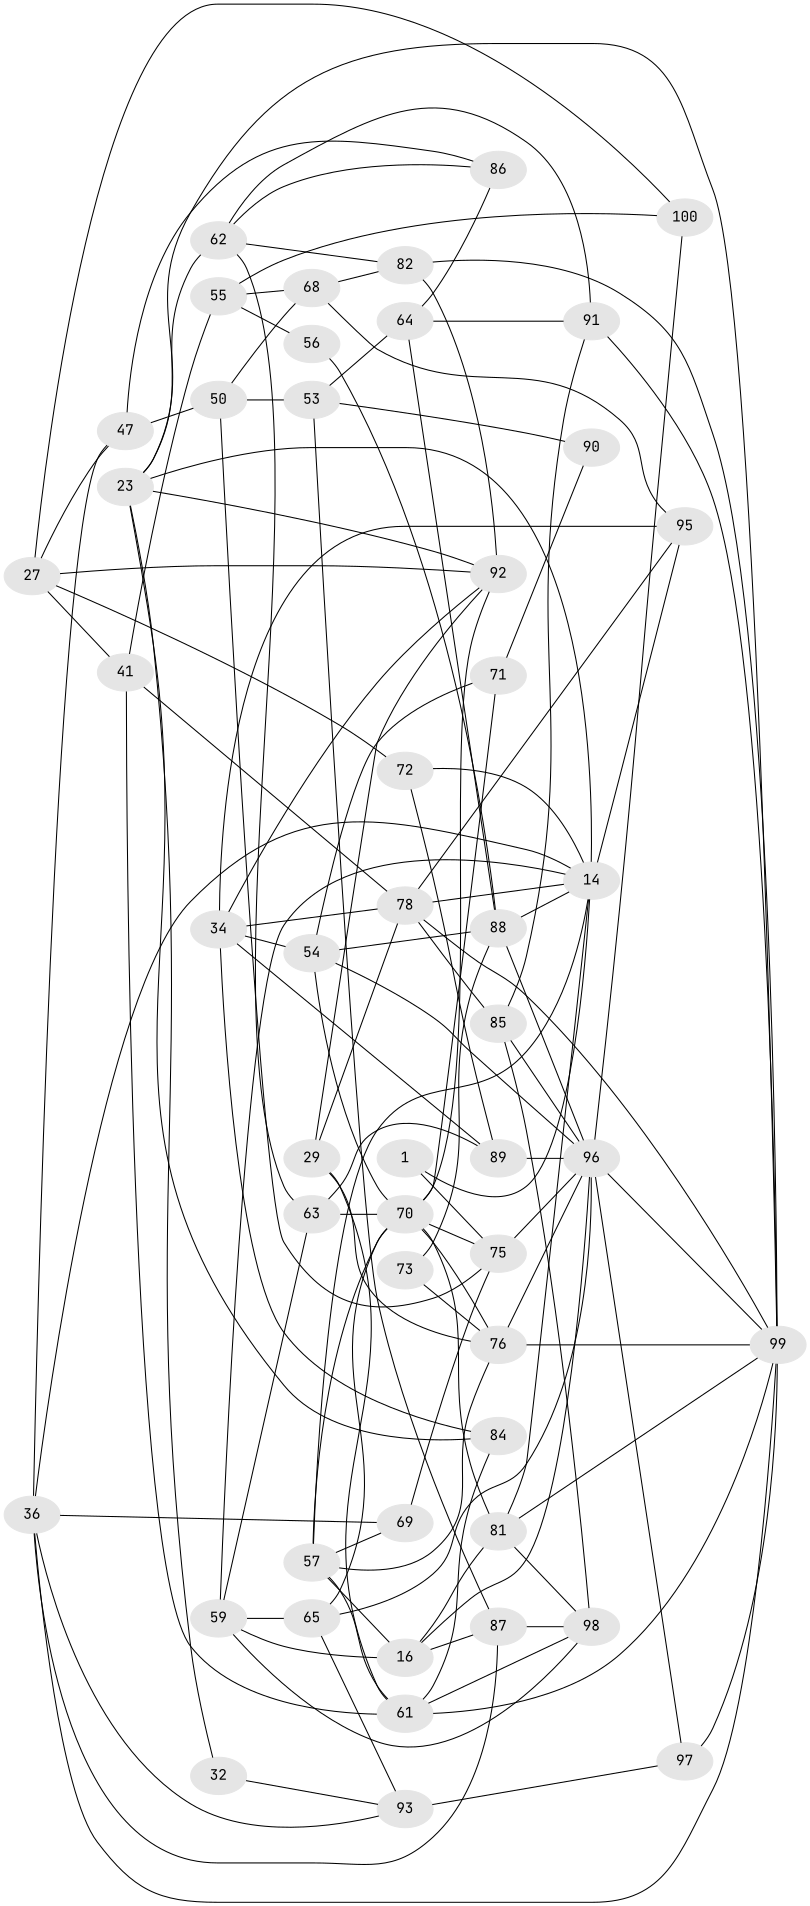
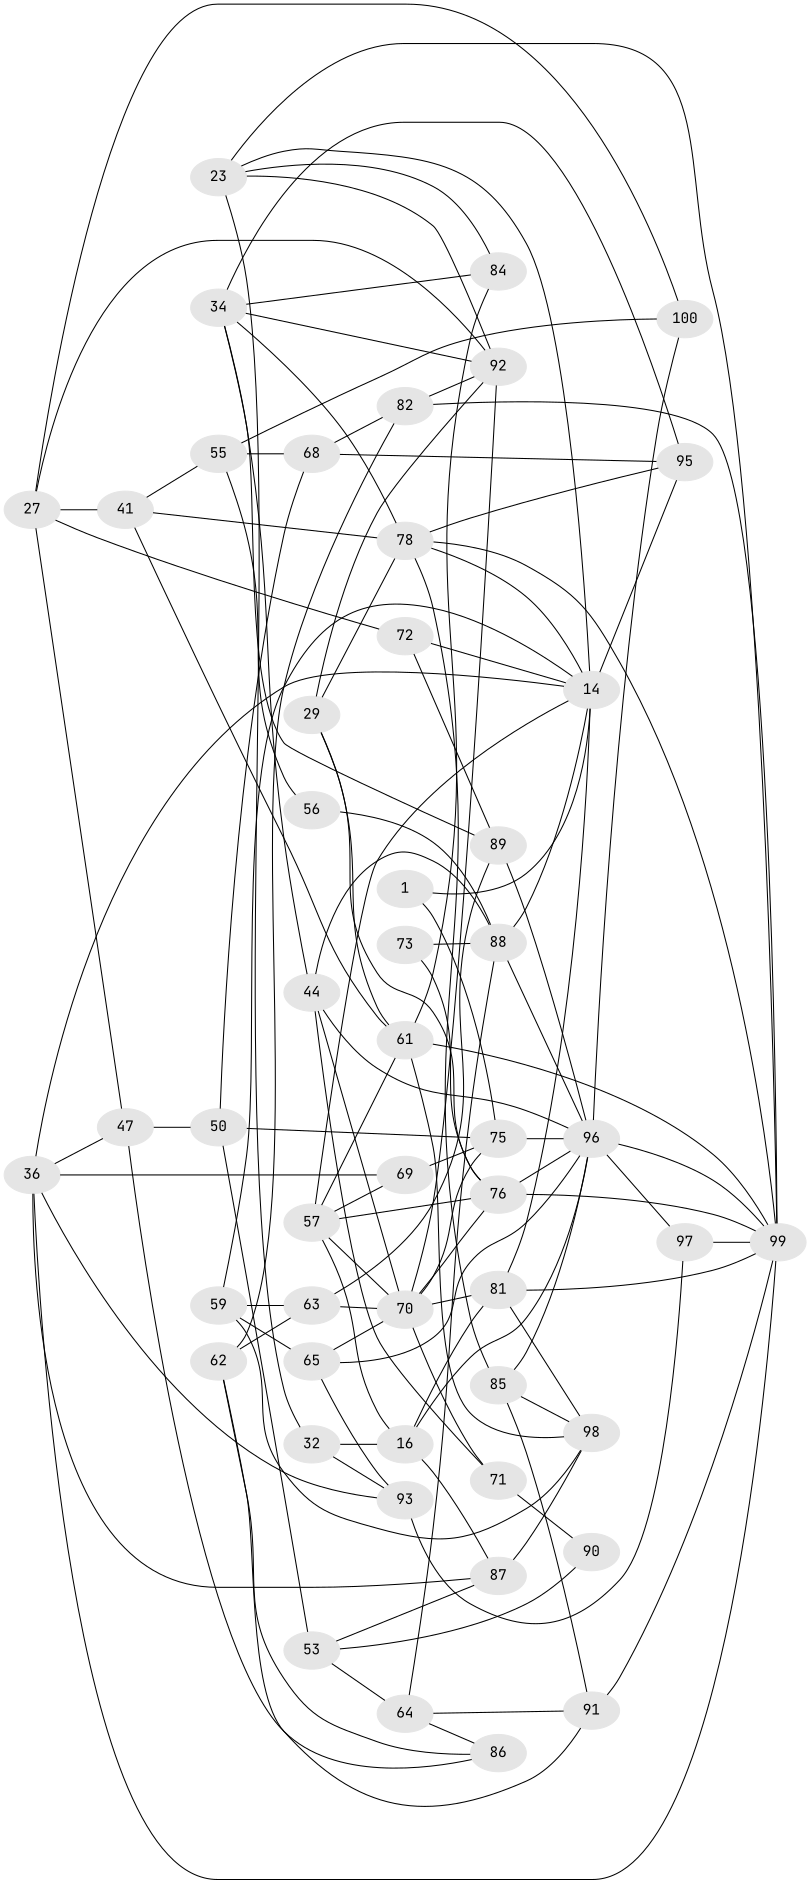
  graph {
    fontname="JetBrains Mono"
    rankdir=LR
    node [color=gray90 fontname="JetBrains Mono" style=filled]
    edge [fontname="JetBrains Mono"]
    1
    75
    n3 [label=14 super="+21+12"]
    96 [super="+33+14+77"]
    95 [super="+46"]
    23 [super="+6"]
    32
    62 [super="+19+60"]
    84
    92 [super="+83"]
    99 [super="+79+42"]
    93 [super="+40"]
    86
    63 [super="+8"]
    82
    91 [super="+31+25"]
    27 [super="+15"]
    41
    47 [super="+24"]
    72
    100
    61 [super="+20+52"]
    78 [super="+48"]
    55
    50
    89 [super="+67"]
    29 [super="+18"]
    76
    98
    71
    90
    85 [super="+74"]
    97
    34 [super="+9+26"]
-   54 [super="+38"]
+   54 [super="+38" label=44]
    70 [super="+51+45+49"]
    88 [super="+28"]
    36 [super="+7"]
    69
    87
    68 [super="+44"]
    56
    53
    64 [super="+13"]
    81 [super="+16+80"]
    57 [super="+30"]
    n47 [label=16 super="+58"]
    59
    65
    73
    1 -- 75
    1 -- n3
    75 -- 96
    n3 -- 95
    96 -- 99
    96 -- 100
    96 -- 97
    23 -- n3
    23 -- 32
-   23 -- 62 [weight=2]
    23 -- 84
    23 -- 92 [weight=2]
    23 -- 99
    32 -- 93
    62 -- 86
    62 -- 63
    62 -- 82 [weight=2]
    62 -- 91
    93 -- 97 [weight=2]
    63 -- 89
    63 -- 70
    82 -- 92
    82 -- 99
    91 -- 99 [weight=2]
    27 -- 92
    27 -- 41 [weight=2]
    27 -- 47
    27 -- 72
    27 -- 100
    41 -- 61
    41 -- 78 [weight=2]
    41 -- 55
    47 -- 86
    47 -- 50
    72 -- n3
    72 -- 89
    61 -- 84 [weight=2]
    61 -- 99
    61 -- 98
    78 -- n3
    78 -- 95
    78 -- 99 [weight=3]
    78 -- 85
    55 -- 100
    55 -- 68 [weight=2]
    55 -- 56
    50 -- 75
    50 -- 68
    50 -- 53
    89 -- 96 [weight=3]
    29 -- 92
    29 -- 61
    29 -- 78
    29 -- 76 [weight=2]
    76 -- 96
    76 -- 99
    71 -- 90
    85 -- 96
    85 -- 91 [weight=2]
    85 -- 98
    97 -- 99 [weight=2]
    34 -- 95 [weight=2]
    34 -- 84 [weight=2]
    34 -- 92
    34 -- 78
    34 -- 89
    34 -- 54
    54 -- 96
    54 -- 71
    54 -- 70
    54 -- 88 [weight=2]
    70 -- 75 [weight=3]
    70 -- 92
    70 -- 76
    70 -- 71
    70 -- 81
    88 -- n3
    88 -- 96
    36 -- n3
    36 -- 99
    36 -- 93
    36 -- 47 [weight=2]
    36 -- 69
    36 -- 87
    69 -- 75 [weight=2]
    87 -- 98
    68 -- 95 [weight=2]
    68 -- 82
    56 -- 88
    53 -- 90
    53 -- 87
    53 -- 64
    64 -- 86
    64 -- 91
    64 -- 88 [weight=2]
    81 -- n3
    81 -- 99 [weight=4]
    81 -- 98
    57 -- n3 [weight=2]
    57 -- 61
    57 -- 76
    57 -- 70
    57 -- 69
    57 -- n47
    n47 -- 96
    n47 -- 87
    n47 -- 81
    59 -- n3
    59 -- 63
    59 -- 98
-   59 -- n47
+   32 -- n47
    59 -- 65
    65 -- 96
    65 -- 93 [weight=2]
    65 -- 70
    73 -- 76
    73 -- 88
  }
